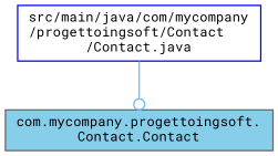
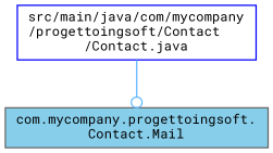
  digraph {
    fontname="Roboto Mono"
    node [fontname="Roboto Mono" fontsize=10 shape=box style=filled]
    n1 [color=blue fillcolor=white fontcolor=black height=0.2 label="src/main/java/com/mycompany\l/progettoingsoft/Contact\l/Contact.java" width=0.4]
-   n2 [color=gray40 fillcolor=skyblue height=0.2 label="com.mycompany.progettoingsoft.\lContact.Contact" width=0.4]
+   n2 [color=gray40 fillcolor=skyblue height=0.2 label="com.mycompany.progettoingsoft.\lContact.Mail" width=0.4]
    n1 -> n2 [color=steelblue1 fontname="Roboto Mono" fontsize=10 labelfontname=Helvetica labelfontsize=10 style=solid arrowhead=odot]
  }
